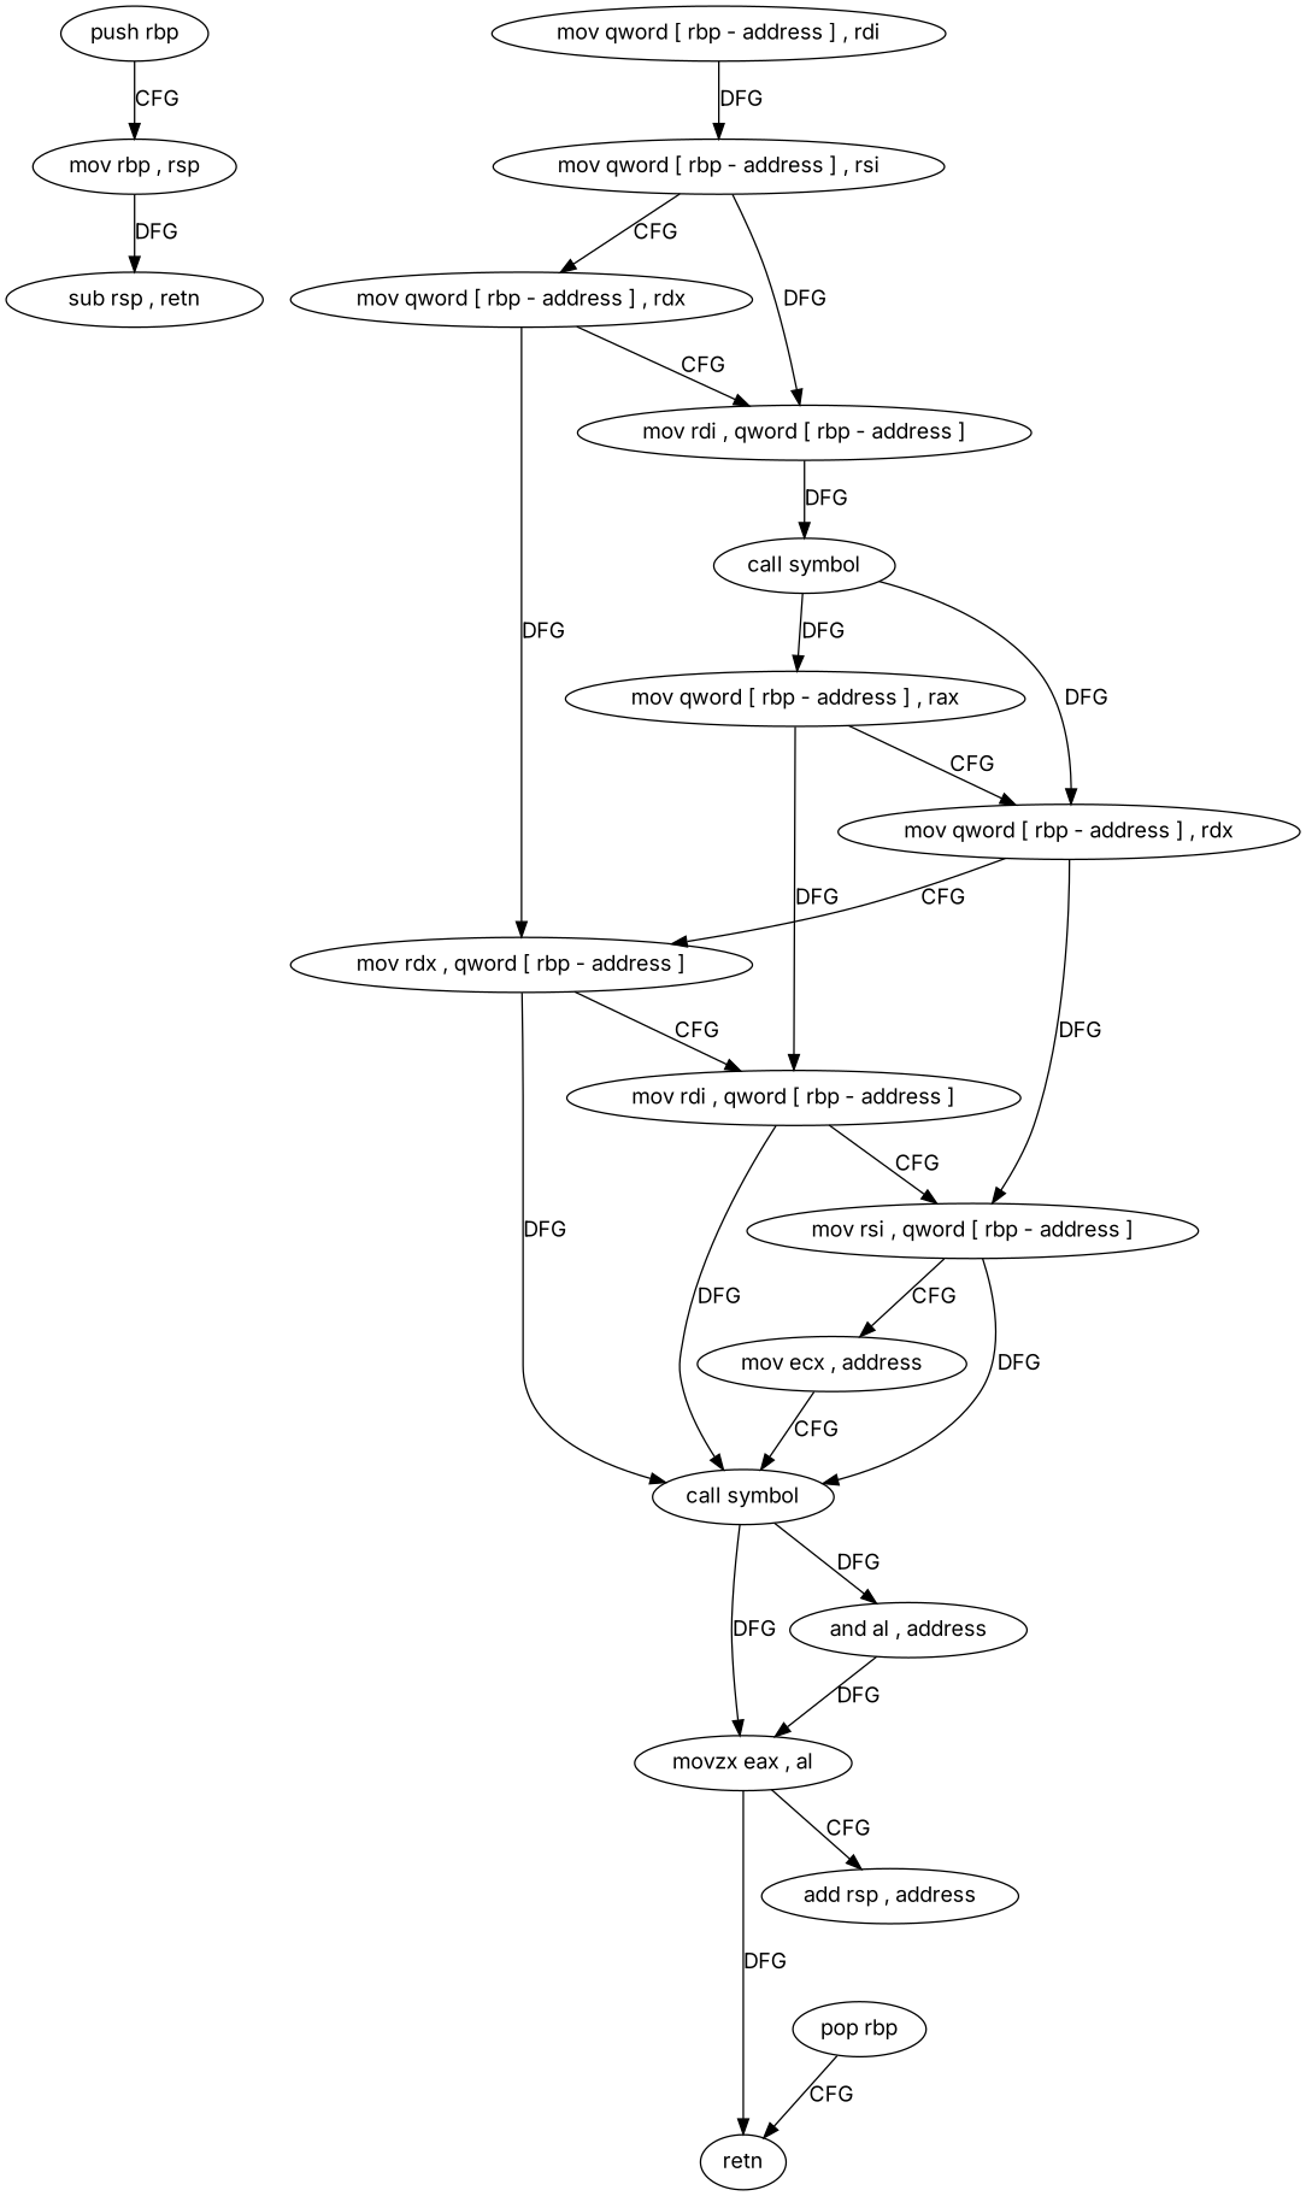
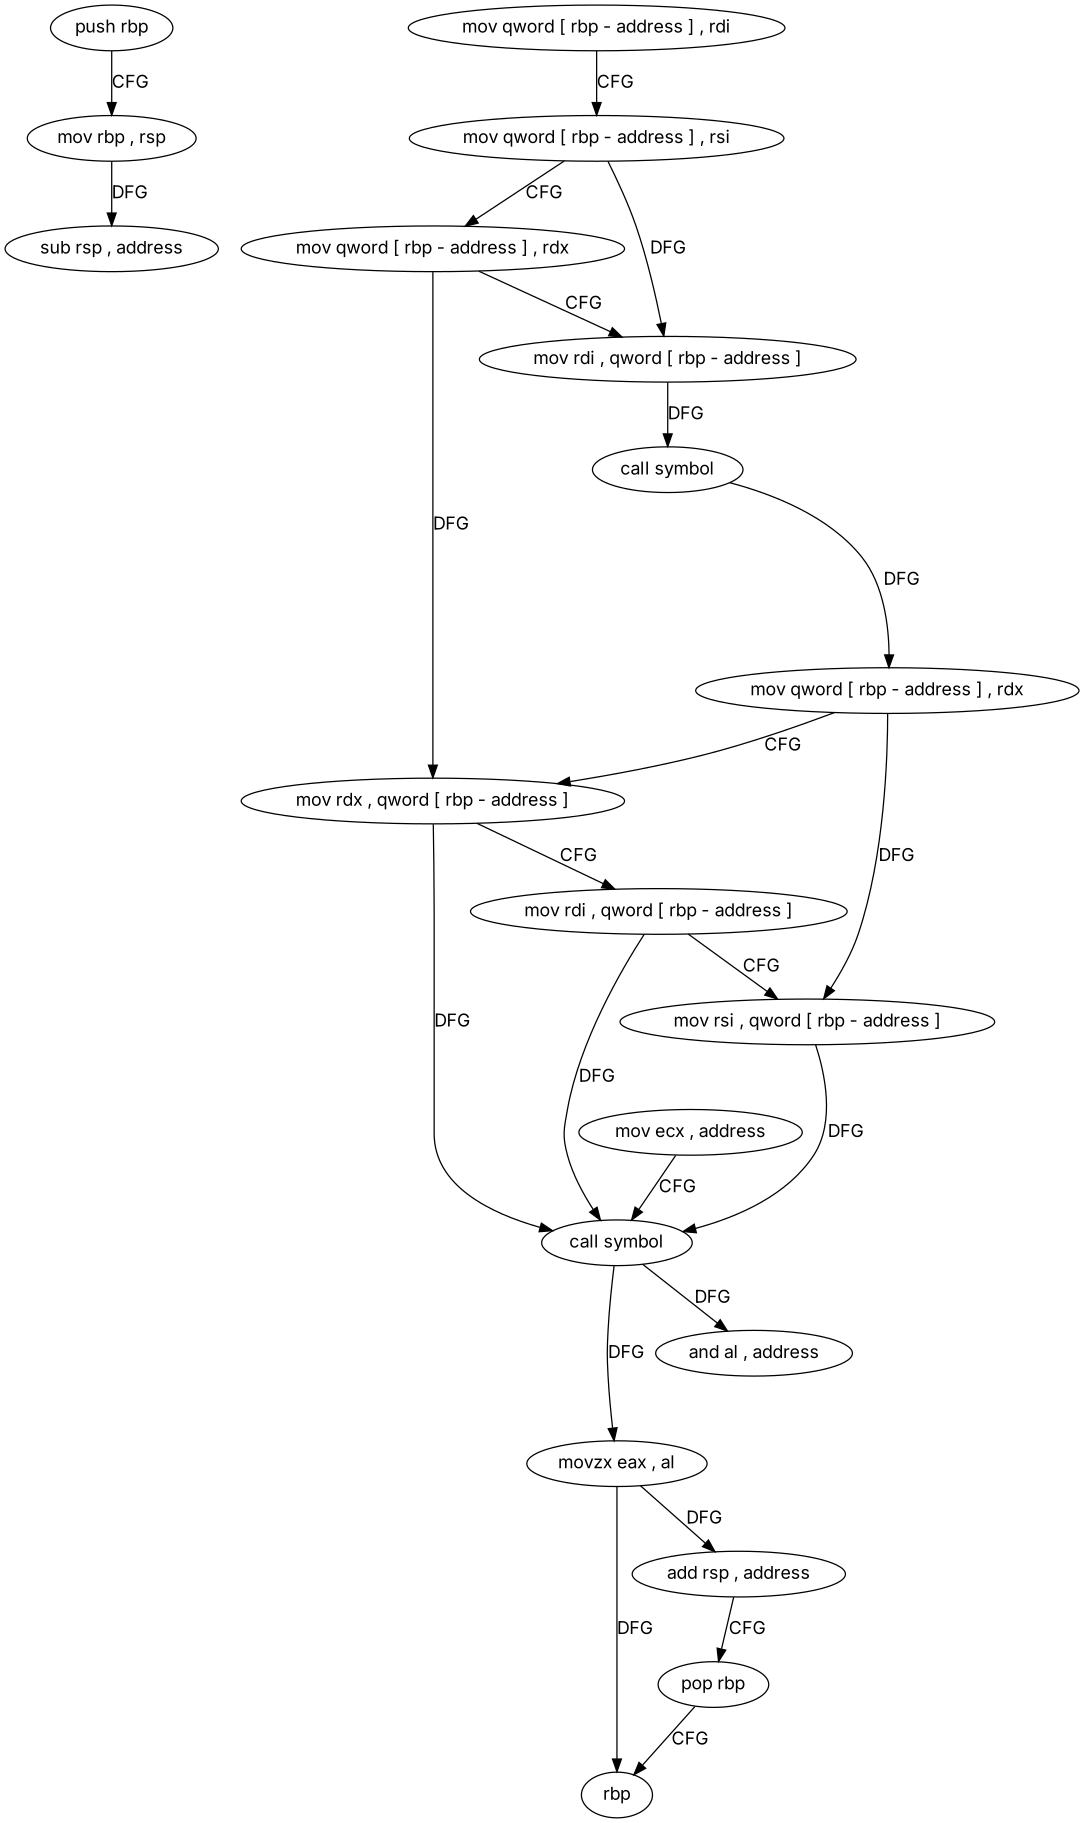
  digraph {
    fontname=Inter
    node [fontname=Inter]
    edge [fontname=Inter]
    n1 [label="push rbp"]
    n2 [label="mov rbp , rsp"]
-   n3 [label="sub rsp , retn"]
+   n3 [label="sub rsp , address"]
    n4 [label="mov qword [ rbp - address ] , rdi"]
    n5 [label="mov qword [ rbp - address ] , rsi"]
    n6 [label="mov qword [ rbp - address ] , rdx"]
    n7 [label="mov rdi , qword [ rbp - address ]"]
    n8 [label="mov rdx , qword [ rbp - address ]"]
    n9 [label="call symbol"]
    n10 [label="mov rdi , qword [ rbp - address ]"]
    n11 [label="call symbol"]
-   n12 [label="mov qword [ rbp - address ] , rax"]
    n13 [label="mov qword [ rbp - address ] , rdx"]
    n14 [label="mov rsi , qword [ rbp - address ]"]
    n15 [label="mov ecx , address"]
    n16 [label="and al , address"]
    n17 [label="movzx eax , al"]
    n18 [label="add rsp , address"]
-   n19 [label=retn]
+   n19 [label=rbp]
    n20 [label="pop rbp"]
    n1 -> n2 [label=CFG]
    n2 -> n3 [label=DFG]
-   n4 -> n5 [label=DFG]
+   n4 -> n5 [label=CFG]
    n5 -> n6 [label=CFG]
    n5 -> n7 [label=DFG]
    n6 -> n7 [label=CFG]
    n6 -> n8 [label=DFG]
    n7 -> n9 [label=DFG]
    n8 -> n10 [label=CFG]
    n8 -> n11 [label=DFG]
-   n9 -> n12 [label=DFG]
    n9 -> n13 [label=DFG]
    n10 -> n11 [label=DFG]
    n10 -> n14 [label=CFG]
    n11 -> n16 [label=DFG]
    n11 -> n17 [label=DFG]
-   n12 -> n10 [label=DFG]
-   n12 -> n13 [label=CFG]
    n13 -> n8 [label=CFG]
    n13 -> n14 [label=DFG]
    n14 -> n11 [label=DFG]
-   n14 -> n15 [label=CFG]
    n15 -> n11 [label=CFG]
-   n16 -> n17 [label=DFG]
-   n17 -> n18 [label=CFG]
+   n17 -> n18 [label=DFG]
    n17 -> n19 [label=DFG]
+   n18 -> n20 [label=CFG]
    n20 -> n19 [label=CFG]
  }
